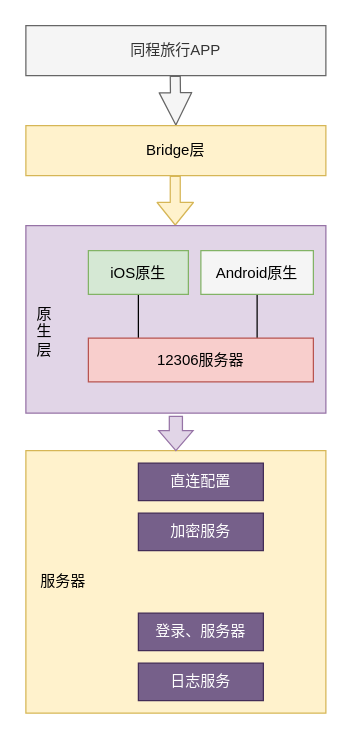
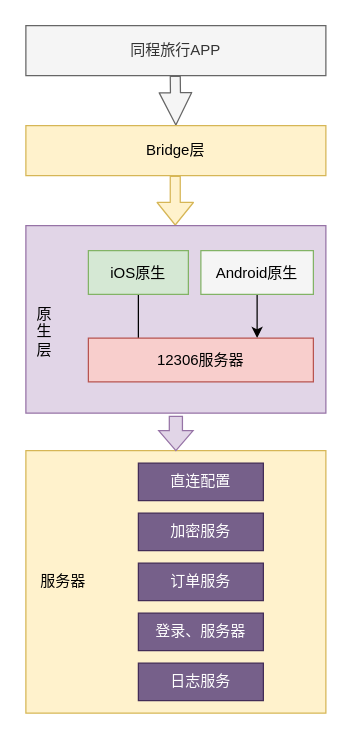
  <mxCell id="0" />
  <mxCell id="1" parent="0" />
  <mxCell id="2" value="同程旅行APP" style="rounded=0;whiteSpace=wrap;html=1;fillColor=#f5f5f5;strokeColor=#666666;fontColor=#333333;" parent="1" vertex="1"><mxGeometry x="20" y="20" width="240" height="40" as="geometry" /></mxCell>
  <mxCell id="3" value="" style="shape=flexArrow;endArrow=classic;html=1;endWidth=17;endSize=8.28;width=8;fillColor=#f5f5f5;strokeColor=#666666;" parent="1" edge="1"><mxGeometry width="50" height="50" relative="1" as="geometry"><mxPoint x="139.5" y="60" as="sourcePoint" /><mxPoint x="140" y="100" as="targetPoint" /></mxGeometry></mxCell>
  <mxCell id="4" value="Bridge层" style="rounded=0;whiteSpace=wrap;html=1;fillColor=#fff2cc;strokeColor=#d6b656;" parent="1" vertex="1"><mxGeometry x="20" y="100" width="240" height="40" as="geometry" /></mxCell>
  <mxCell id="5" value="" style="shape=flexArrow;endArrow=classic;html=1;width=8;endSize=5.67;fillColor=#fff2cc;strokeColor=#d6b656;" parent="1" edge="1"><mxGeometry width="50" height="50" relative="1" as="geometry"><mxPoint x="139.5" y="140" as="sourcePoint" /><mxPoint x="139.5" y="180" as="targetPoint" /></mxGeometry></mxCell>
  <mxCell id="6" value="" style="rounded=0;whiteSpace=wrap;html=1;fillColor=#e1d5e7;strokeColor=#9673a6;" parent="1" vertex="1"><mxGeometry x="20" y="180" width="240" height="150" as="geometry" /></mxCell>
  <mxCell id="7" value="原&lt;br&gt;生&lt;br&gt;层" style="text;html=1;strokeColor=none;fillColor=none;align=center;verticalAlign=middle;whiteSpace=wrap;rounded=0;" parent="1" vertex="1"><mxGeometry x="30" y="260" width="10" height="10" as="geometry" /></mxCell>
  <mxCell id="8" value="" style="rounded=0;whiteSpace=wrap;html=1;fillColor=#fff2cc;strokeColor=#d6b656;" parent="1" vertex="1"><mxGeometry x="20" y="360" width="240" height="210" as="geometry" /></mxCell>
  <mxCell id="9" value="" style="edgeStyle=orthogonalEdgeStyle;rounded=0;orthogonalLoop=1;jettySize=auto;html=1;endArrow=none;" parent="1" source="10" target="13" edge="1"><mxGeometry relative="1" as="geometry"><Array as="points"><mxPoint x="110" y="270" /><mxPoint x="110" y="270" /></Array></mxGeometry></mxCell>
  <mxCell id="10" value="iOS原生" style="rounded=0;whiteSpace=wrap;html=1;fillColor=#d5e8d4;strokeColor=#82b366;" parent="1" vertex="1"><mxGeometry x="70" y="200" width="80" height="35" as="geometry" /></mxCell>
- <mxCell id="11" value="" style="edgeStyle=orthogonalEdgeStyle;rounded=0;orthogonalLoop=1;jettySize=auto;html=1;endArrow=none;" parent="1" source="12" target="13" edge="1"><mxGeometry relative="1" as="geometry"><Array as="points"><mxPoint x="205" y="270" /><mxPoint x="205" y="270" /></Array></mxGeometry></mxCell>
+ <mxCell id="11" value="" style="edgeStyle=orthogonalEdgeStyle;rounded=0;orthogonalLoop=1;jettySize=auto;html=1;" parent="1" source="12" target="13" edge="1"><mxGeometry relative="1" as="geometry"><Array as="points"><mxPoint x="205" y="270" /><mxPoint x="205" y="270" /></Array></mxGeometry></mxCell>
  <mxCell id="12" value="Android原生" style="rounded=0;whiteSpace=wrap;html=1;fillColor=#f5f5f5;strokeColor=#82b366;" parent="1" vertex="1"><mxGeometry x="160" y="200" width="90" height="35" as="geometry" /></mxCell>
  <mxCell id="13" value="12306服务器" style="rounded=0;whiteSpace=wrap;html=1;fillColor=#f8cecc;strokeColor=#b85450;" parent="1" vertex="1"><mxGeometry x="70" y="270" width="180" height="35" as="geometry" /></mxCell>
  <mxCell id="14" value="服务器" style="text;html=1;strokeColor=none;fillColor=none;align=center;verticalAlign=middle;whiteSpace=wrap;rounded=0;" parent="1" vertex="1"><mxGeometry x="30" y="455" width="40" height="20" as="geometry" /></mxCell>
  <mxCell id="15" value="直连配置" style="rounded=0;whiteSpace=wrap;html=1;fillColor=#76608a;strokeColor=#432D57;fontColor=#ffffff;" parent="1" vertex="1"><mxGeometry x="110" y="370" width="100" height="30" as="geometry" /></mxCell>
  <mxCell id="16" value="加密服务" style="rounded=0;whiteSpace=wrap;html=1;fillColor=#76608a;strokeColor=#432D57;fontColor=#ffffff;" parent="1" vertex="1"><mxGeometry x="110" y="410" width="100" height="30" as="geometry" /></mxCell>
+ <mxCell id="17" value="订单服务" style="rounded=0;whiteSpace=wrap;html=1;fillColor=#76608a;strokeColor=#432D57;fontColor=#ffffff;" parent="1" vertex="1"><mxGeometry x="110" y="450" width="100" height="30" as="geometry" /></mxCell>
  <mxCell id="18" value="登录、服务器" style="rounded=0;whiteSpace=wrap;html=1;fillColor=#76608a;strokeColor=#432D57;fontColor=#ffffff;" parent="1" vertex="1"><mxGeometry x="110" y="490" width="100" height="30" as="geometry" /></mxCell>
  <mxCell id="19" value="日志服务" style="rounded=0;whiteSpace=wrap;html=1;fillColor=#76608a;strokeColor=#432D57;fontColor=#ffffff;" parent="1" vertex="1"><mxGeometry x="110" y="530" width="100" height="30" as="geometry" /></mxCell>
  <mxCell id="20" value="" style="shape=singleArrow;whiteSpace=wrap;html=1;arrowWidth=0.382;arrowSize=0.582;rounded=0;strokeColor=#9673a6;fillColor=#e1d5e7;rotation=90;" parent="1" vertex="1"><mxGeometry x="126.25" y="332.5" width="27.5" height="27.5" as="geometry" /></mxCell>
